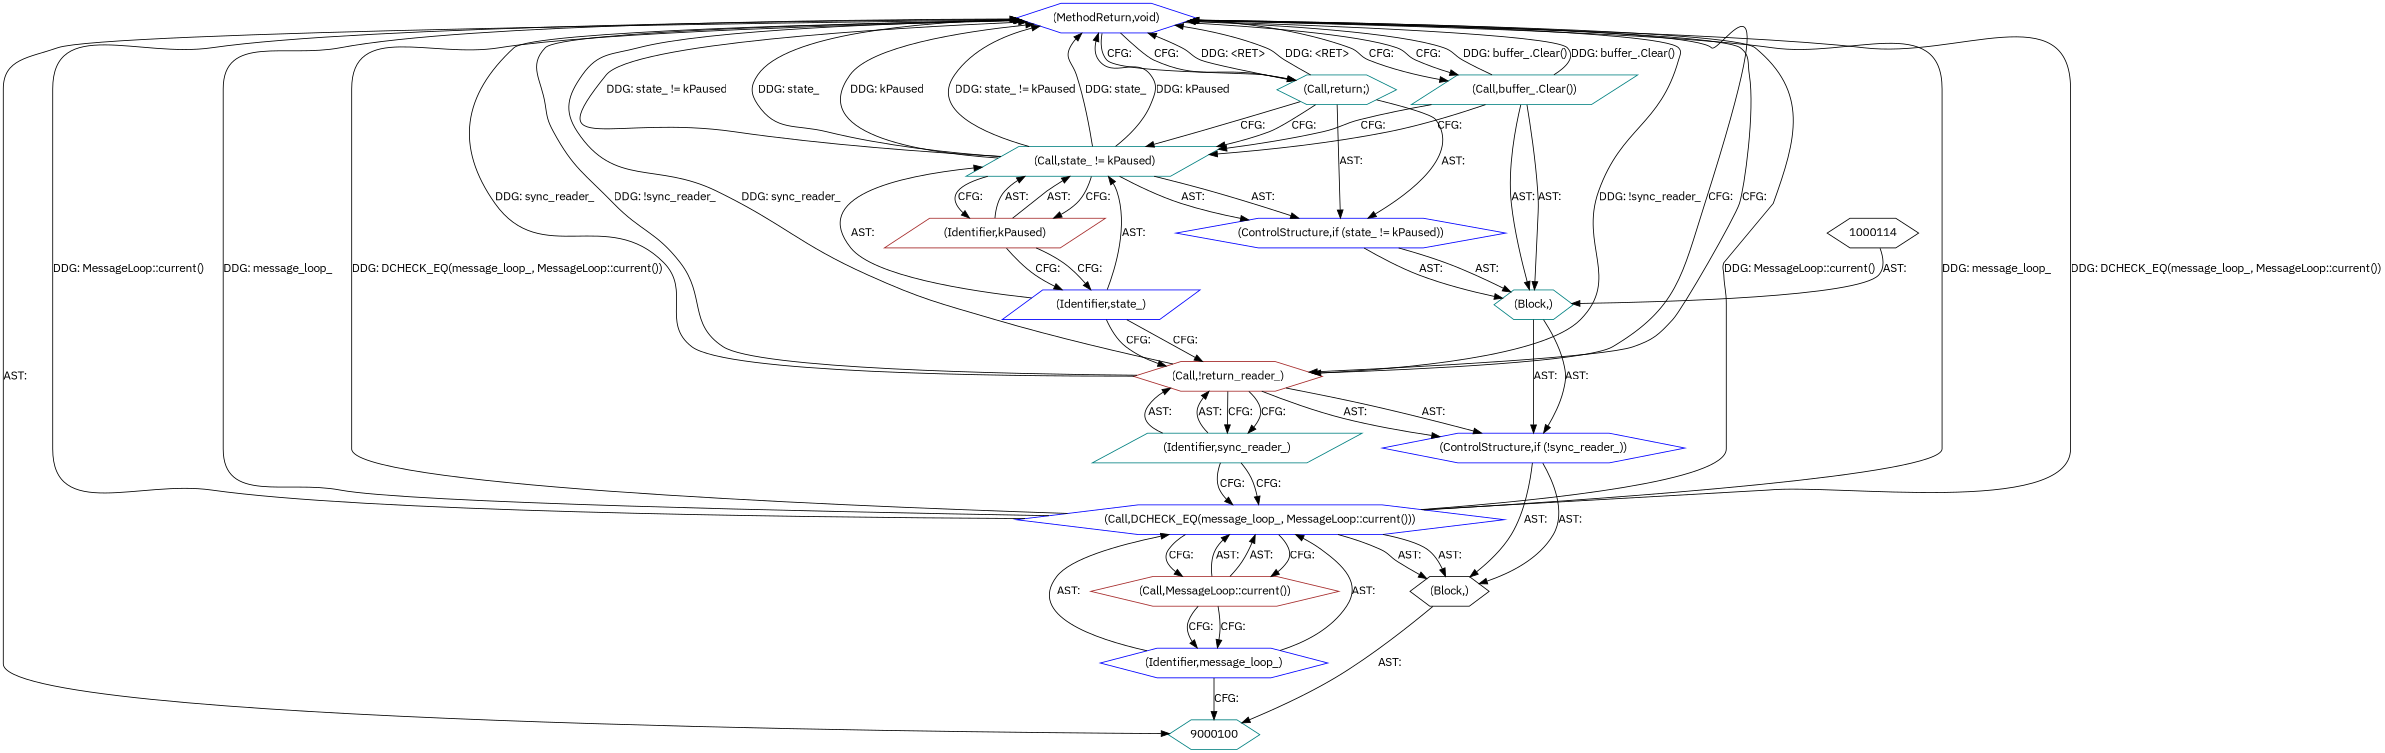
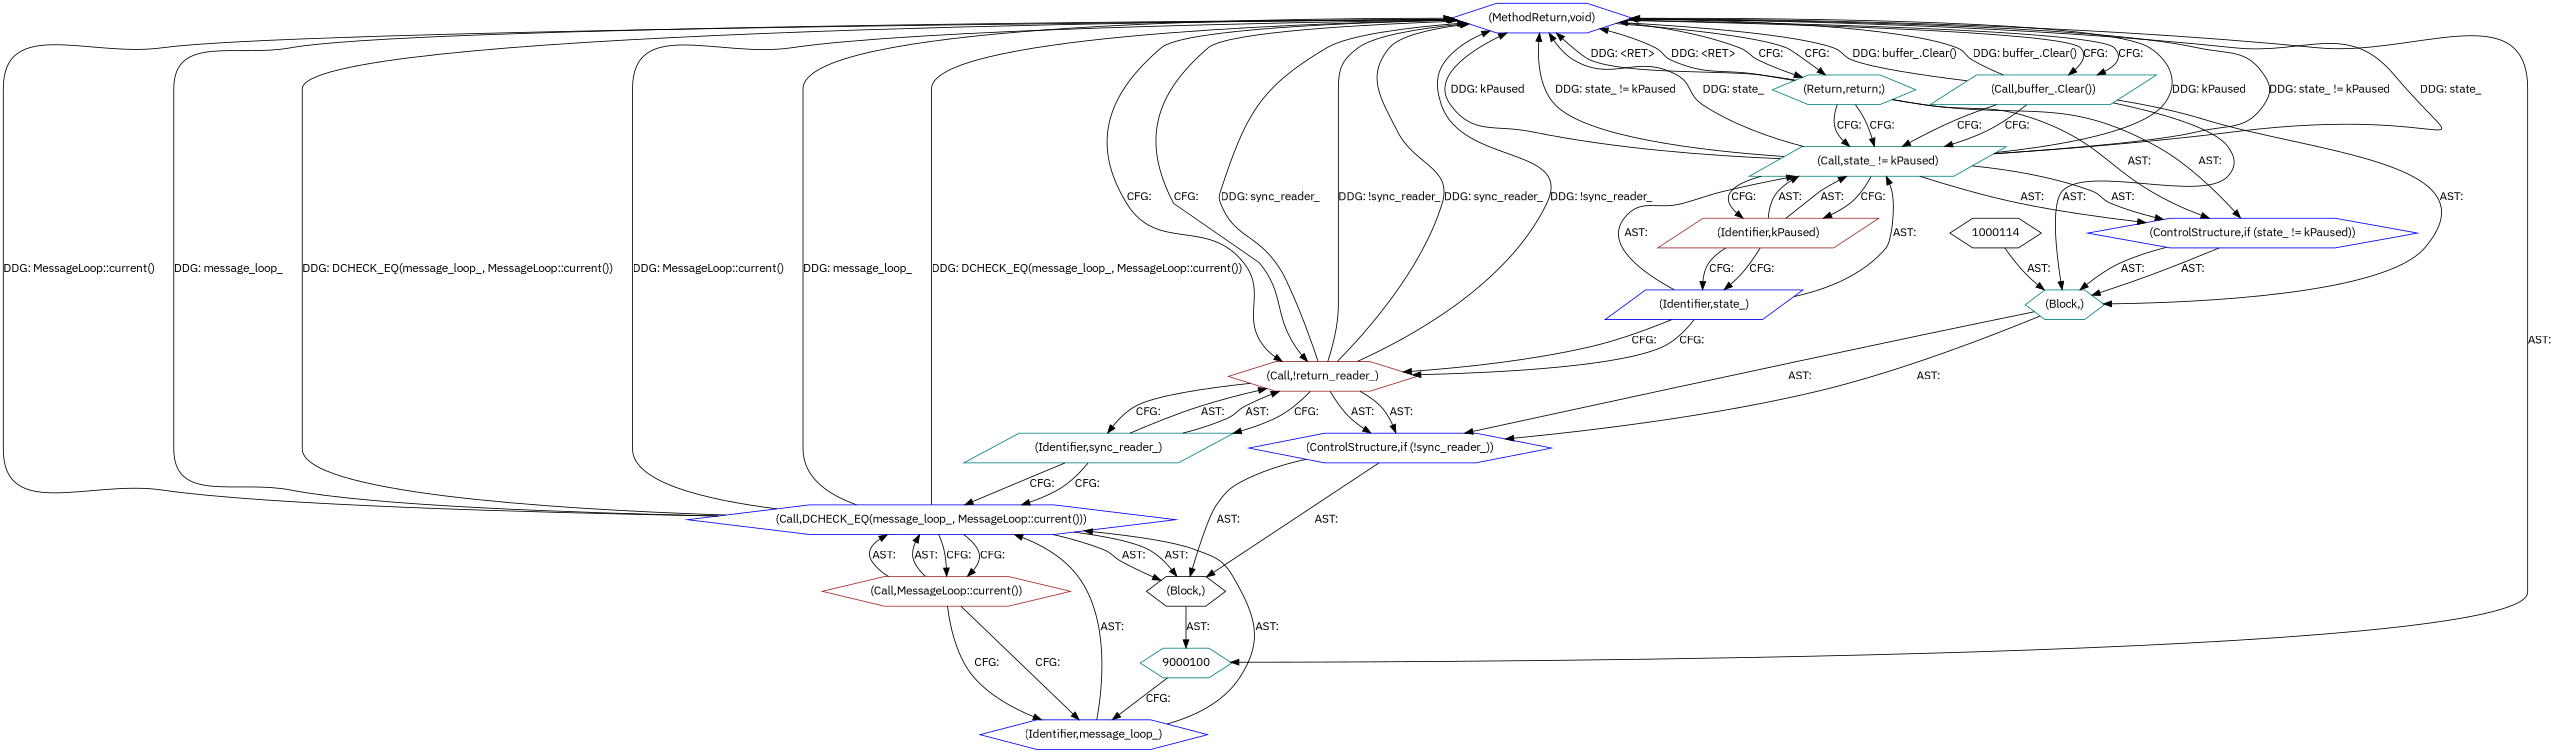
  digraph {
    fontname="IBM Plex Sans"
    node [color=blue fontname="IBM Plex Sans" shape=hexagon]
    edge [fontname="IBM Plex Sans"]
    n1 [label="(MethodReturn,void)"]
    n2 [color=brown label="(Call,!return_reader_)"]
-   n3 [color=teal label="(Call,return;)"]
+   n3 [color=teal label="(Return,return;)"]
    n4 [color=teal label="(Call,buffer_.Clear())" shape=parallelogram]
    n5 [color=teal label=9000100]
    n6 [label="(ControlStructure,if (!sync_reader_))"]
    n7 [color=teal label="(Identifier,sync_reader_)" shape=parallelogram]
    n8 [color=teal label="(Call,state_ != kPaused)" shape=parallelogram]
    n9 [label="(ControlStructure,if (state_ != kPaused))"]
    n10 [color=teal label="(Block,)"]
    n11 [color=black label="(Block,)"]
    n12 [label="(Identifier,message_loop_)"]
    n13 [label="(Call,DCHECK_EQ(message_loop_, MessageLoop::current()))"]
    n14 [color=brown label="(Call,MessageLoop::current())"]
    n15 [color=brown label="(Identifier,kPaused)" shape=parallelogram]
    n16 [label="(Identifier,state_)" shape=parallelogram]
    1000114 [color=black]
    n1 -> n2 [label="CFG: "]
    n1 -> n2 [label="CFG: "]
    n1 -> n3 [label="CFG: "]
    n1 -> n3 [label="CFG: "]
    n1 -> n4 [label="CFG: "]
    n1 -> n4 [label="CFG: "]
    n1 -> n5 [label="AST: "]
    n2 -> n1 [label="DDG: sync_reader_"]
    n2 -> n1 [label="DDG: !sync_reader_"]
    n2 -> n1 [label="DDG: sync_reader_"]
    n2 -> n1 [label="DDG: !sync_reader_"]
    n2 -> n6 [label="AST: "]
    n2 -> n6 [label="AST: "]
    n2 -> n7 [label="CFG: "]
    n2 -> n7 [label="CFG: "]
    n3 -> n1 [label="DDG: <RET>"]
    n3 -> n1 [label="DDG: <RET>"]
    n3 -> n8 [label="CFG: "]
    n3 -> n8 [label="CFG: "]
    n3 -> n9 [label="AST: "]
    n3 -> n9 [label="AST: "]
    n4 -> n1 [label="DDG: buffer_.Clear()"]
    n4 -> n1 [label="DDG: buffer_.Clear()"]
    n4 -> n8 [label="CFG: "]
    n4 -> n8 [label="CFG: "]
    n4 -> n10 [label="AST: "]
    n4 -> n10 [label="AST: "]
    n6 -> n11 [label="AST: "]
    n6 -> n11 [label="AST: "]
    n7 -> n2 [label="AST: "]
    n7 -> n2 [label="AST: "]
    n7 -> n13 [label="CFG: "]
    n7 -> n13 [label="CFG: "]
    n8 -> n1 [label="DDG: state_ != kPaused"]
    n8 -> n1 [label="DDG: state_"]
    n8 -> n1 [label="DDG: kPaused"]
    n8 -> n1 [label="DDG: state_ != kPaused"]
    n8 -> n1 [label="DDG: state_"]
    n8 -> n1 [label="DDG: kPaused"]
    n8 -> n9 [label="AST: "]
    n8 -> n9 [label="AST: "]
    n8 -> n15 [label="CFG: "]
    n8 -> n15 [label="CFG: "]
    n9 -> n10 [label="AST: "]
    n9 -> n10 [label="AST: "]
    n10 -> n6 [label="AST: "]
    n10 -> n6 [label="AST: "]
    n11 -> n5 [label="AST: "]
-   n12 -> n5 [label="CFG: "]
+   n5 -> n12 [label="CFG: "]
    n12 -> n13 [label="AST: "]
    n12 -> n13 [label="AST: "]
    n13 -> n1 [label="DDG: MessageLoop::current()"]
    n13 -> n1 [label="DDG: message_loop_"]
    n13 -> n1 [label="DDG: DCHECK_EQ(message_loop_, MessageLoop::current())"]
    n13 -> n1 [label="DDG: MessageLoop::current()"]
    n13 -> n1 [label="DDG: message_loop_"]
    n13 -> n1 [label="DDG: DCHECK_EQ(message_loop_, MessageLoop::current())"]
    n13 -> n11 [label="AST: "]
    n13 -> n11 [label="AST: "]
    n13 -> n14 [label="CFG: "]
    n13 -> n14 [label="CFG: "]
    n14 -> n12 [label="CFG: "]
    n14 -> n12 [label="CFG: "]
    n14 -> n13 [label="AST: "]
    n14 -> n13 [label="AST: "]
    n15 -> n8 [label="AST: "]
    n15 -> n8 [label="AST: "]
    n15 -> n16 [label="CFG: "]
    n15 -> n16 [label="CFG: "]
    n16 -> n2 [label="CFG: "]
    n16 -> n2 [label="CFG: "]
    n16 -> n8 [label="AST: "]
    n16 -> n8 [label="AST: "]
    1000114 -> n10 [label="AST: "]
  }
